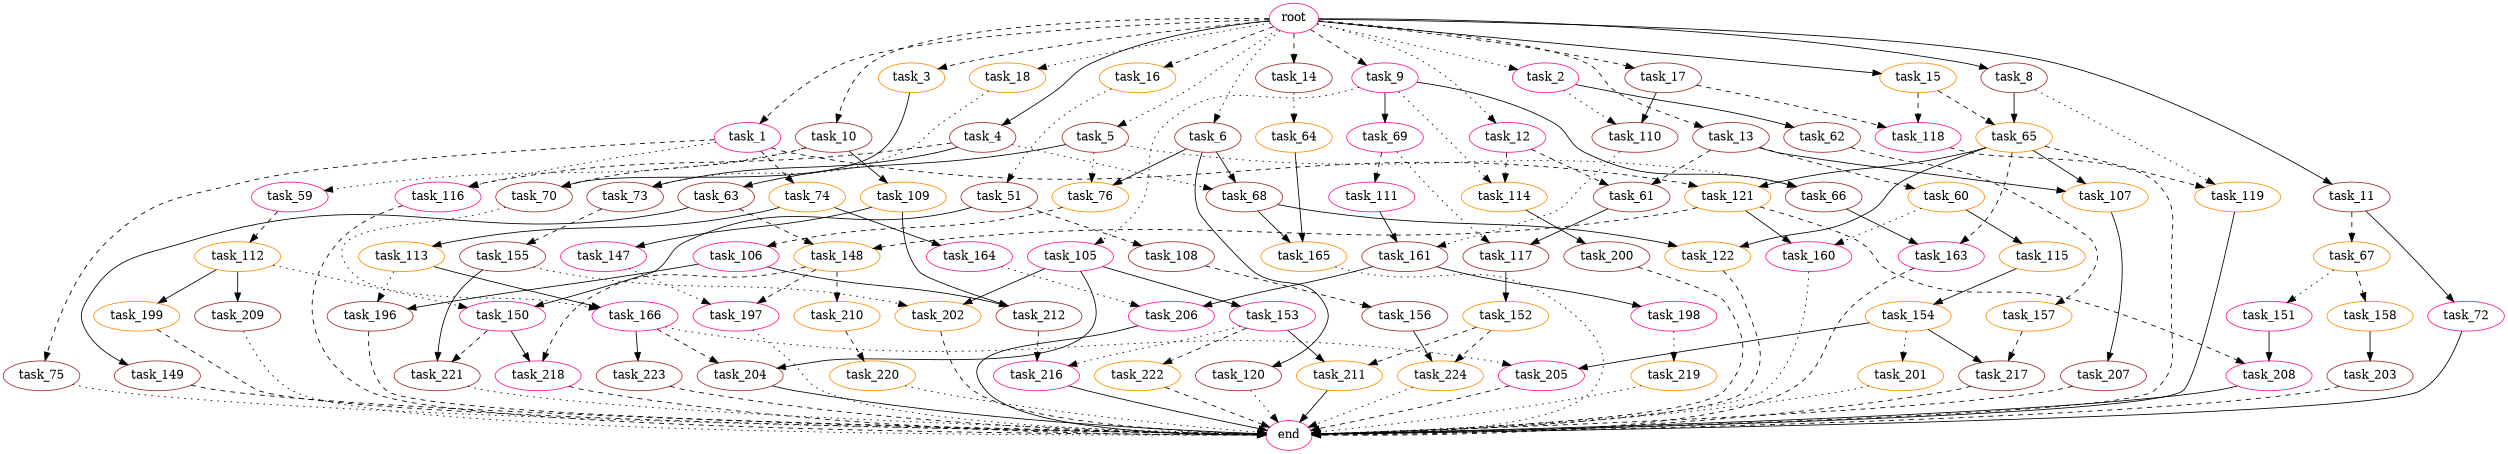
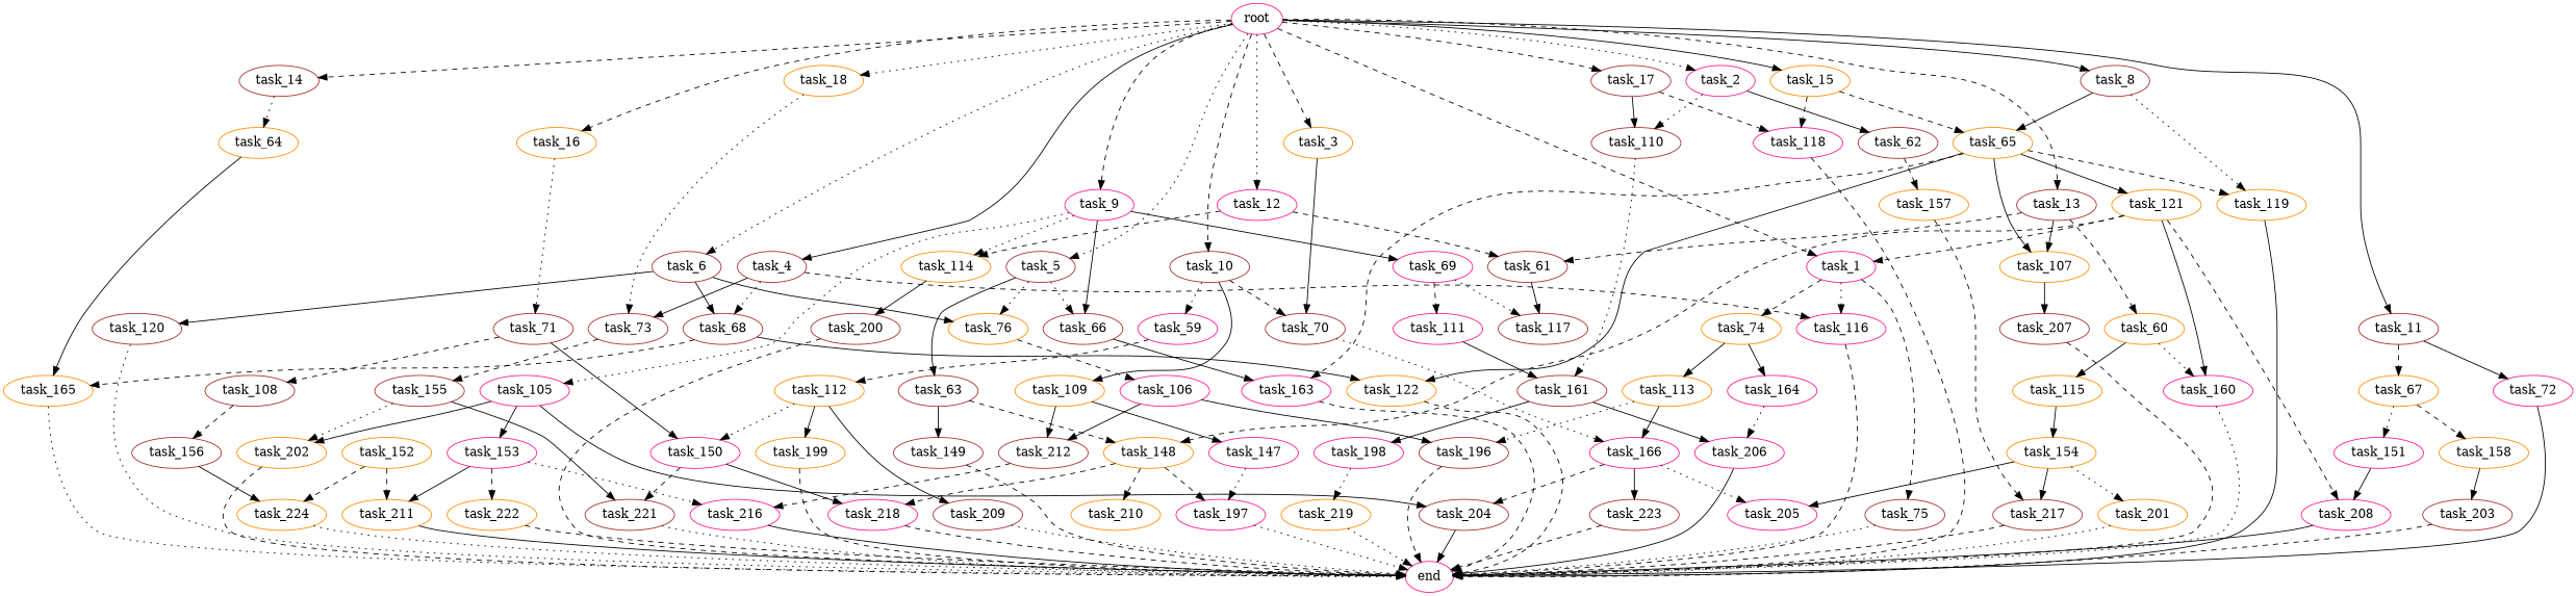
  digraph {
    node [color=brown]
    edge [style=solid]
    task_116 [color=deeppink]
    end [color=deeppink]
    task_105 [color=deeppink]
    task_153 [color=deeppink]
    task_204
    task_202 [color=darkorange]
    task_216 [color=deeppink]
    task_211 [color=darkorange]
    task_222 [color=darkorange]
    task_163 [color=deeppink]
    task_15 [color=darkorange]
    task_65 [color=darkorange]
    task_118 [color=deeppink]
    task_119 [color=darkorange]
    task_121 [color=darkorange]
    task_107 [color=darkorange]
    task_122 [color=darkorange]
    task_212
    task_207
    task_59 [color=deeppink]
    task_112 [color=darkorange]
-   task_220 [color=darkorange]
    task_166 [color=deeppink]
    task_223
    task_205 [color=deeppink]
    task_75
    task_154 [color=darkorange]
    task_217
    task_201 [color=darkorange]
    task_106 [color=deeppink]
    task_196
    task_152 [color=darkorange]
    task_117
    task_224 [color=darkorange]
    task_155
    task_221
    task_9 [color=deeppink]
    task_69 [color=deeppink]
    task_66
    task_114 [color=darkorange]
    task_111 [color=deeppink]
    task_200
    task_150 [color=deeppink]
    task_209
    task_199 [color=darkorange]
    task_218 [color=deeppink]
    task_147 [color=deeppink]
    task_197 [color=deeppink]
    task_160 [color=deeppink]
    task_148 [color=darkorange]
    task_208 [color=deeppink]
    task_210 [color=darkorange]
    task_164 [color=deeppink]
    task_206 [color=deeppink]
    task_73
    task_64 [color=darkorange]
    task_165 [color=darkorange]
    task_198 [color=deeppink]
    task_219 [color=darkorange]
    task_18 [color=darkorange]
    task_203
    task_63
    task_149
    task_68
    task_115 [color=darkorange]
    task_61
    task_67 [color=darkorange]
    task_11
    task_72 [color=deeppink]
    task_158 [color=darkorange]
    task_151 [color=deeppink]
    task_1 [color=deeppink]
    task_74 [color=darkorange]
    task_113 [color=darkorange]
    task_5
    task_76 [color=darkorange]
    task_157 [color=darkorange]
    task_109 [color=darkorange]
    task_161
    task_156
    task_62
    task_4
    task_60 [color=darkorange]
    task_10
    task_70
-   task_71 [label=task_51]
+   task_71
    task_108
    task_14
    task_12 [color=deeppink]
    task_13
    task_3 [color=darkorange]
    task_6
    task_120
    task_2 [color=deeppink]
    task_110
    task_17
    root [color=deeppink]
    task_8
    task_16 [color=darkorange]
    task_116 -> end [style=dashed]
    task_105 -> task_153
    task_105 -> task_204
    task_105 -> task_202
    task_153 -> task_216 [style=dotted]
    task_153 -> task_211
    task_153 -> task_222 [style=dashed]
    task_204 -> end
    task_202 -> end [style=dashed]
    task_216 -> end
    task_211 -> end
    task_222 -> end [style=dashed]
    task_163 -> end [style=dashed]
    task_15 -> task_65 [style=dashed]
    task_15 -> task_118 [style=dashed]
    task_65 -> task_163 [style=dashed]
    task_65 -> task_119 [style=dashed]
    task_65 -> task_121
    task_65 -> task_107
    task_65 -> task_122
    task_118 -> end [style=dashed]
    task_119 -> end
    task_121 -> task_160
    task_121 -> task_148 [style=dashed]
    task_121 -> task_208 [style=dashed]
    task_107 -> task_207
    task_122 -> end [style=dashed]
    task_212 -> task_216 [style=dashed]
    task_207 -> end [style=dashed]
    task_59 -> task_112 [style=dashed]
    task_112 -> task_150 [style=dotted]
    task_112 -> task_209
    task_112 -> task_199
-   task_220 -> end [style=dotted]
    task_166 -> task_204 [style=dashed]
    task_166 -> task_223
    task_166 -> task_205 [style=dotted]
    task_223 -> end [style=dashed]
-   task_205 -> end [style=dashed]
    task_75 -> end [style=dotted]
    task_154 -> task_205
    task_154 -> task_217
    task_154 -> task_201 [style=dotted]
    task_217 -> end [style=dashed]
    task_201 -> end [style=dotted]
    task_106 -> task_212
    task_106 -> task_196
    task_196 -> end [style=dashed]
    task_152 -> task_211 [style=dashed]
    task_152 -> task_224 [style=dashed]
-   task_117 -> task_152
    task_224 -> end [style=dotted]
    task_155 -> task_202 [style=dotted]
    task_155 -> task_221
    task_221 -> end [style=dotted]
    task_9 -> task_105 [style=dotted]
    task_9 -> task_69
    task_9 -> task_66
    task_9 -> task_114 [style=dotted]
    task_69 -> task_117 [style=dotted]
    task_69 -> task_111 [style=dashed]
    task_66 -> task_163
    task_114 -> task_200
    task_111 -> task_161
    task_200 -> end [style=dashed]
    task_150 -> task_221 [style=dashed]
    task_150 -> task_218
    task_209 -> end [style=dotted]
    task_199 -> end [style=dashed]
    task_218 -> end [style=dashed]
    task_147 -> task_197 [style=dotted]
    task_197 -> end [style=dotted]
    task_160 -> end [style=dotted]
    task_148 -> task_218 [style=dashed]
    task_148 -> task_197 [style=dashed]
    task_148 -> task_210 [style=dashed]
    task_208 -> end
-   task_210 -> task_220 [style=dashed]
    task_164 -> task_206 [style=dotted]
    task_206 -> end
    task_73 -> task_155 [style=dashed]
    task_64 -> task_165
    task_165 -> end [style=dotted]
    task_198 -> task_219 [style=dotted]
    task_219 -> end [style=dotted]
    task_18 -> task_73 [style=dotted]
    task_203 -> end [style=dashed]
    task_63 -> task_148 [style=dashed]
    task_63 -> task_149
    task_149 -> end [style=dashed]
    task_68 -> task_122
-   task_68 -> task_165
+   task_68 -> task_165 [style=dashed]
    task_115 -> task_154
    task_61 -> task_117
    task_67 -> task_158 [style=dashed]
    task_67 -> task_151 [style=dotted]
    task_11 -> task_67 [style=dashed]
    task_11 -> task_72
    task_72 -> end
    task_158 -> task_203
    task_151 -> task_208
    task_1 -> task_116 [style=dotted]
-   task_1 -> task_121 [style=dashed]
+   task_121 -> task_1 [style=dashed]
    task_1 -> task_75 [style=dashed]
    task_1 -> task_74 [style=dashed]
    task_74 -> task_164
    task_74 -> task_113
    task_113 -> task_166
    task_113 -> task_196 [style=dotted]
    task_5 -> task_66 [style=dotted]
    task_5 -> task_63
    task_5 -> task_76 [style=dotted]
    task_76 -> task_106 [style=dashed]
    task_157 -> task_217 [style=dashed]
    task_109 -> task_212
    task_109 -> task_147
    task_161 -> task_206
    task_161 -> task_198
    task_156 -> task_224
    task_62 -> task_157 [style=dashed]
    task_4 -> task_116 [style=dashed]
    task_4 -> task_73
    task_4 -> task_68 [style=dotted]
    task_60 -> task_160 [style=dotted]
    task_60 -> task_115
    task_10 -> task_59 [style=dotted]
    task_10 -> task_109
    task_10 -> task_70 [style=dashed]
    task_70 -> task_166 [style=dotted]
    task_71 -> task_150
    task_71 -> task_108 [style=dashed]
    task_108 -> task_156 [style=dashed]
    task_14 -> task_64 [style=dotted]
    task_12 -> task_114 [style=dashed]
    task_12 -> task_61 [style=dashed]
    task_13 -> task_107
    task_13 -> task_61 [style=dashed]
    task_13 -> task_60 [style=dashed]
    task_3 -> task_70
    task_6 -> task_68
    task_6 -> task_76
    task_6 -> task_120
    task_120 -> end [style=dotted]
    task_2 -> task_62
    task_2 -> task_110 [style=dotted]
    task_110 -> task_161 [style=dotted]
    task_17 -> task_118 [style=dashed]
    task_17 -> task_110
    root -> task_15
    root -> task_9 [style=dashed]
    root -> task_18 [style=dotted]
    root -> task_11
    root -> task_1 [style=dashed]
    root -> task_5 [style=dotted]
    root -> task_4
    root -> task_10 [style=dashed]
    root -> task_14 [style=dashed]
    root -> task_12 [style=dotted]
    root -> task_13 [style=dashed]
    root -> task_3 [style=dashed]
    root -> task_6 [style=dotted]
    root -> task_2 [style=dotted]
    root -> task_17 [style=dashed]
    root -> task_8
    root -> task_16 [style=dashed]
    task_8 -> task_65
    task_8 -> task_119 [style=dotted]
    task_16 -> task_71 [style=dotted]
  }
